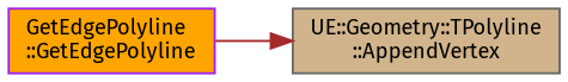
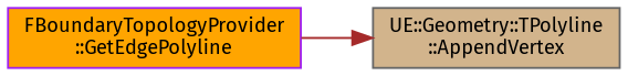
  digraph {
    rankdir=RL
    fontname="Fira Sans"
    node [fontname="Fira Sans" fontsize=10 shape=box style=filled]
    n1 [color=gray40 fillcolor=tan fontcolor=black height=0.2 label="UE::Geometry::TPolyline\l::AppendVertex" width=0.4]
-   n2 [color=purple fillcolor=orange height=0.2 label="GetEdgePolyline\l::GetEdgePolyline" width=0.4]
+   n2 [color=purple fillcolor=orange height=0.2 label="FBoundaryTopologyProvider\l::GetEdgePolyline" width=0.4]
    n1 -> n2 [color=brown dir=back fontname="Fira Sans" fontsize=10 labelfontname=Helvetica labelfontsize=10 style=solid]
  }
